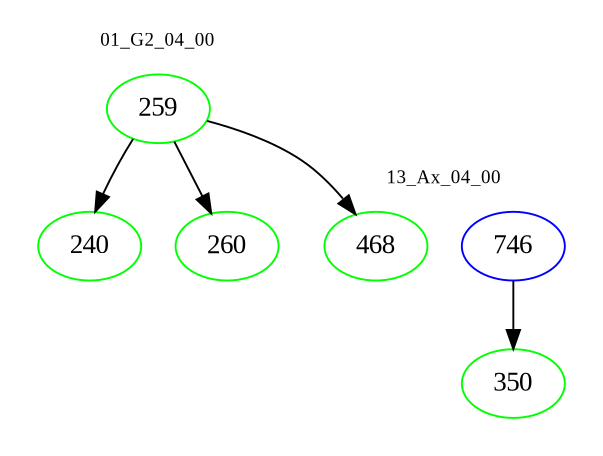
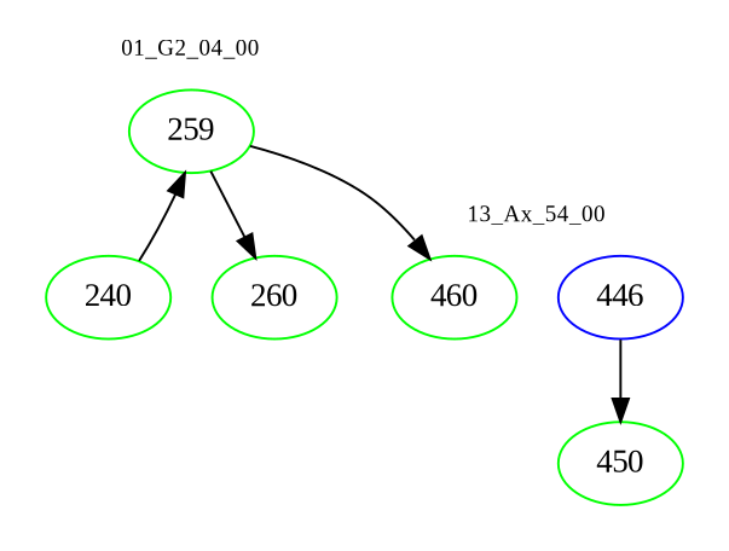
  digraph {
    fontname="Liberation Serif"
    node [color=green fontname="Liberation Serif"]
    edge [color=black fontname="Liberation Serif"]
-   n1 [color=blue label=746]
-   n2 [label=350]
-   n3 [label=468]
+   n1 [color=blue label=446]
+   n2 [label=450]
+   n3 [label=460]
    n4 [label=259]
    n5 [label=240]
    n6 [label=260]
    subgraph cluster_1 {
      color=white
      fontsize=10
-     label="13_Ax_04_00"
+     label="13_Ax_54_00"
      n1
      n2
      n3
    }
    subgraph cluster_2 {
      color=white
      fontsize=10
      label="01_G2_04_00"
      n4
      n5
      n6
    }
    n1 -> n2
    n4 -> n3
-   n4 -> n5
+   n5 -> n4
    n4 -> n6
  }
